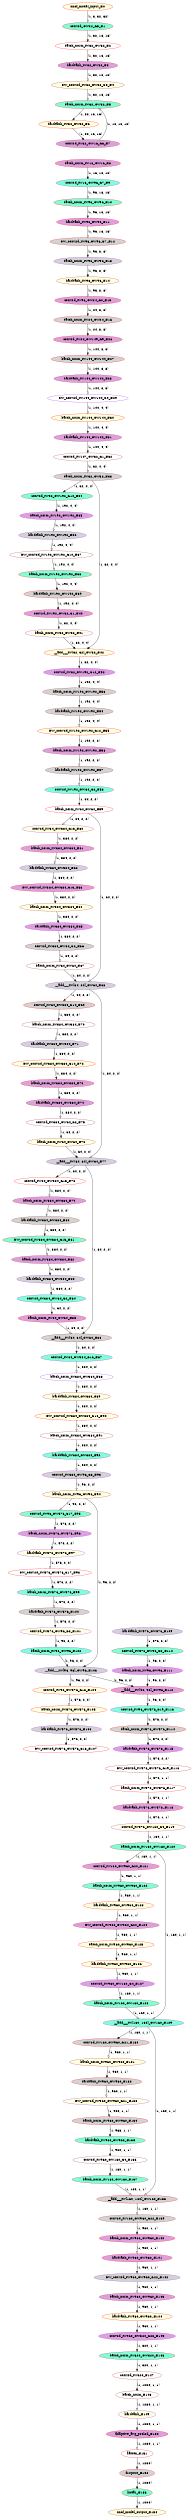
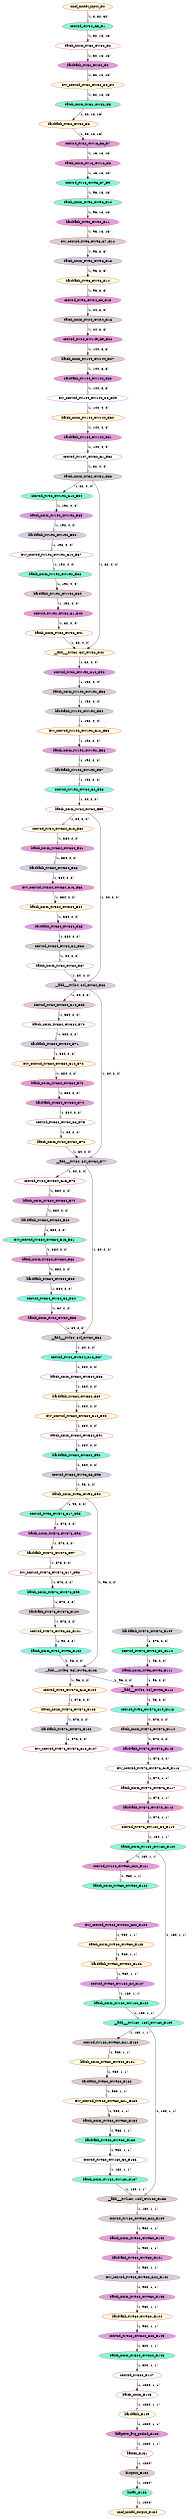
  strict digraph {
    node [color=red fillcolor=plum style=filled type=conv2d]
    edge [arrowhead=onormal style=solid]
    n1 [fillcolor=lightyellow label="nncf_model_input_#0" type=nncf_model_input]
    n2 [fillcolor=aquamarine label="conv2d_OW32_G5_#1"]
    n3 [fillcolor=white label="batch_norm_IW32_OW32_#2" type=batch_norm]
    n4 [color=brown label="hardtanh_IW32_OW32_#3" type=hardtanh]
    n5 [color=brown fillcolor=lightyellow label="DW_conv2d_IW32_OW32_G5_#4"]
    n6 [fillcolor=aquamarine label="batch_norm_IW32_OW32_#5" type=batch_norm]
    n7 [fillcolor=lightyellow label="hardtanh_IW32_OW32_#6" type=hardtanh]
    n8 [color=brown label="conv2d_IW32_OW16_G6_#7"]
    n9 [label="batch_norm_IW16_OW16_#8" type=batch_norm]
    n10 [color=purple fillcolor=aquamarine label="conv2d_IW16_OW96_G7_#9"]
    n11 [fillcolor=aquamarine label="batch_norm_IW96_OW96_#10" type=batch_norm]
    n12 [label="hardtanh_IW96_OW96_#11" type=hardtanh]
    n13 [fillcolor=lightgrey label="DW_conv2d_IW96_OW96_G7_#12"]
    n14 [color=purple fillcolor=lightgrey label="batch_norm_IW96_OW96_#13" type=batch_norm]
    n15 [color=brown fillcolor=lightyellow label="hardtanh_IW96_OW96_#14" type=hardtanh]
    n16 [label="conv2d_IW96_OW24_G0_#15"]
    n17 [fillcolor=lightgrey label="batch_norm_IW24_OW24_#16" type=batch_norm]
    n18 [label="conv2d_IW24_OW149_G9_#26"]
    n19 [fillcolor=lightgrey label="batch_norm_IW144_OW144_#27" type=batch_norm]
    n20 [color=brown label="hardtanh_IW144_OW144_#28" type=hardtanh]
    n21 [color=purple fillcolor=white label="DW_conv2d_IW144_OW144_G9_#29"]
    n22 [fillcolor=lightyellow label="batch_norm_IW144_OW144_#30" type=batch_norm]
    n23 [color=brown label="hardtanh_IW144_OW144_#31" type=hardtanh]
    n24 [color=brown fillcolor=white label="conv2d_IW147_OW32_G1_#32"]
    n25 [color=brown fillcolor=lightgrey label="batch_norm_IW32_OW32_#33" type=batch_norm]
    n26 [color=brown fillcolor=aquamarine label="conv2d_IW32_OW192_G10_#34"]
    n27 [fillcolor=lightyellow label="__add___IW[32, 32]_OW32_#42" type=__add__]
    n28 [color=purple label="batch_norm_IW192_OW192_#35" type=batch_norm]
    n29 [color=purple label="conv2d_IW32_OW192_G12_#52"]
    n30 [color=purple fillcolor=lightgrey label="hardtanh_IW192_OW192_#36" type=hardtanh]
    n31 [color=brown fillcolor=white label="DW_conv2d_IW192_OW192_G10_#37"]
    n32 [fillcolor=aquamarine label="batch_norm_IW192_OW192_#38" type=batch_norm]
    n33 [fillcolor=lightgrey label="hardtanh_IW192_OW192_#39" type=hardtanh]
    n34 [label="conv2d_IW192_OW32_G1_#40"]
    n35 [color=purple fillcolor=lightyellow label="batch_norm_IW32_OW32_#41" type=batch_norm]
    n36 [color=brown fillcolor=lightgrey label="batch_norm_IW192_OW192_#53" type=batch_norm]
    n37 [color=brown fillcolor=lightgrey label="hardtanh_IW192_OW192_#54" type=hardtanh]
    n38 [fillcolor=lightyellow label="DW_conv2d_IW192_OW192_G12_#55"]
    n39 [color=brown label="batch_norm_IW192_OW192_#56" type=batch_norm]
    n40 [color=brown fillcolor=lightgrey label="hardtanh_IW192_OW192_#57" type=hardtanh]
    n41 [color=purple fillcolor=aquamarine label="conv2d_IW192_OW64_G2_#58"]
    n42 [fillcolor=white label="batch_norm_IW64_OW64_#59" type=batch_norm]
    n43 [color=purple fillcolor=lightyellow label="conv2d_IW64_OW384_G13_#60"]
    n44 [color=purple fillcolor=lightgrey label="__add___IW[64, 64]_OW64_#68" type=__add__]
    n45 [label="batch_norm_IW384_OW384_#61" type=batch_norm]
    n46 [fillcolor=lightgrey label="conv2d_IW64_OW384_G14_#69"]
    n47 [color=purple fillcolor=lightgrey label="__add___IW[64, 64]_OW64_#77" type=__add__]
    n48 [color=purple fillcolor=lightgrey label="hardtanh_IW384_OW384_#62" type=hardtanh]
    n49 [label="DW_conv2d_IW384_OW384_G13_#63"]
    n50 [color=brown fillcolor=lightyellow label="batch_norm_IW384_OW384_#64" type=batch_norm]
    n51 [color=purple label="hardtanh_IW384_OW384_#65" type=hardtanh]
    n52 [color=brown fillcolor=lightgrey label="conv2d_IW384_OW64_G2_#66"]
    n53 [color=brown fillcolor=white label="batch_norm_IW64_OW64_#67" type=batch_norm]
    n54 [color=brown fillcolor=white label="batch_norm_IW384_OW384_#70" type=batch_norm]
    n55 [fillcolor=white label="conv2d_IW64_OW384_G15_#78"]
    n56 [color=brown fillcolor=lightgrey label="__add___IW[64, 64]_OW64_#86" type=__add__]
    n57 [color=purple fillcolor=lightgrey label="hardtanh_IW384_OW384_#71" type=hardtanh]
    n58 [fillcolor=lightyellow label="DW_conv2d_IW384_OW384_G14_#72"]
    n59 [label="batch_norm_IW384_OW384_#73" type=batch_norm]
    n60 [color=brown label="hardtanh_IW384_OW384_#74" type=hardtanh]
    n61 [color=brown fillcolor=white label="conv2d_IW384_OW64_G2_#75"]
    n62 [color=brown fillcolor=lightyellow label="batch_norm_IW64_OW64_#76" type=batch_norm]
    n63 [color=brown label="batch_norm_IW384_OW384_#79" type=batch_norm]
    n64 [color=purple fillcolor=aquamarine label="conv2d_IW64_OW384_G16_#87"]
    n65 [color=brown fillcolor=lightgrey label="hardtanh_IW384_OW384_#80" type=hardtanh]
    n66 [fillcolor=aquamarine label="DW_conv2d_IW384_OW384_G15_#81"]
    n67 [color=brown label="batch_norm_IW384_OW384_#82" type=batch_norm]
    n68 [color=purple fillcolor=lightgrey label="hardtanh_IW384_OW384_#83" type=hardtanh]
    n69 [color=purple fillcolor=aquamarine label="conv2d_IW384_OW64_G2_#84"]
    n70 [label="batch_norm_IW64_OW64_#85" type=batch_norm]
    n71 [color=purple fillcolor=white label="batch_norm_IW384_OW384_#88" type=batch_norm]
    n72 [color=brown fillcolor=lightyellow label="hardtanh_IW384_OW384_#89" type=hardtanh]
    n73 [fillcolor=lightyellow label="DW_conv2d_IW384_OW384_G16_#90"]
    n74 [color=brown fillcolor=white label="batch_norm_IW384_OW384_#91" type=batch_norm]
    n75 [color=purple fillcolor=aquamarine label="hardtanh_IW384_OW384_#92" type=hardtanh]
    n76 [color=purple fillcolor=lightgrey label="conv2d_IW384_OW96_G3_#93"]
    n77 [color=brown fillcolor=lightyellow label="batch_norm_IW96_OW96_#94" type=batch_norm]
    n78 [fillcolor=aquamarine label="conv2d_IW96_OW576_G17_#95"]
    n79 [color=purple fillcolor=lightgrey label="__add___IW[96, 96]_OW96_#103" type=__add__]
    n80 [color=purple label="batch_norm_IW576_OW576_#96" type=batch_norm]
    n81 [fillcolor=lightyellow label="conv2d_IW96_OW576_G18_#104"]
    n82 [label="__add___IW[96, 96]_OW96_#112" type=__add__]
    n83 [color=purple fillcolor=lightyellow label="hardtanh_IW576_OW576_#97" type=hardtanh]
    n84 [fillcolor=white label="DW_conv2d_IW576_OW576_G17_#98"]
    n85 [color=purple fillcolor=aquamarine label="batch_norm_IW576_OW576_#99" type=batch_norm]
    n86 [color=brown fillcolor=lightgrey label="hardtanh_IW576_OW576_#100" type=hardtanh]
    n87 [color=purple fillcolor=lightyellow label="conv2d_IW576_OW96_G3_#101"]
    n88 [color=purple fillcolor=aquamarine label="batch_norm_IW96_OW96_#102" type=batch_norm]
    n89 [fillcolor=lightyellow label="batch_norm_IW576_OW576_#105" type=batch_norm]
    n90 [color=purple fillcolor=aquamarine label="conv2d_IW96_OW576_G19_#113"]
    n91 [color=purple fillcolor=lightgrey label="hardtanh_IW576_OW576_#106" type=hardtanh]
    n92 [fillcolor=white label="DW_conv2d_IW576_OW576_G18_#107"]
    n93 [color=purple fillcolor=lightgrey label="hardtanh_IW576_OW576_#109" type=hardtanh]
    n94 [color=brown fillcolor=aquamarine label="conv2d_IW576_OW96_G3_#110"]
    n95 [color=purple label="batch_norm_IW96_OW96_#111" type=batch_norm]
    n96 [fillcolor=lightgrey label="batch_norm_IW576_OW576_#114" type=batch_norm]
    n97 [color=purple label="hardtanh_IW576_OW576_#115" type=hardtanh]
    n98 [color=brown fillcolor=white label="DW_conv2d_IW576_OW576_G19_#116"]
    n99 [fillcolor=white label="batch_norm_IW576_OW576_#117" type=batch_norm]
    n100 [label="hardtanh_IW576_OW576_#118" type=hardtanh]
    n101 [color=purple fillcolor=lightyellow label="conv2d_IW576_OW160_G4_#119"]
    n102 [color=brown fillcolor=aquamarine label="batch_norm_IW160_OW160_#120" type=batch_norm]
    n103 [label="conv2d_IW160_OW960_G20_#121"]
    n104 [color=purple fillcolor=aquamarine label="__add___IW[160, 160]_OW160_#129" type=__add__]
    n105 [color=brown fillcolor=aquamarine label="batch_norm_IW960_OW960_#122" type=batch_norm]
    n106 [fillcolor=lightgrey label="conv2d_IW160_OW960_G21_#130"]
    n107 [fillcolor=lightgrey label="__add___IW[160, 160]_OW160_#138" type=__add__]
-   n108 [fillcolor=lightyellow label="hardtanh_IW960_OW960_#123" type=hardtanh]
    n109 [color=brown label="DW_conv2d_IW960_OW960_G20_#124"]
    n110 [fillcolor=lightyellow label="batch_norm_IW960_OW960_#125" type=batch_norm]
    n111 [fillcolor=lightyellow label="hardtanh_IW960_OW960_#126" type=hardtanh]
    n112 [color=purple label="conv2d_IW960_OW160_G4_#127"]
    n113 [color=brown fillcolor=aquamarine label="batch_norm_IW160_OW160_#128" type=batch_norm]
    n114 [color=brown fillcolor=lightyellow label="batch_norm_IW960_OW960_#131" type=batch_norm]
    n115 [color=brown fillcolor=lightgrey label="conv2d_IW160_OW960_G22_#139"]
    n116 [fillcolor=lightgrey label="hardtanh_IW960_OW960_#132" type=hardtanh]
    n117 [color=purple fillcolor=lightyellow label="DW_conv2d_IW960_OW960_G21_#133"]
    n118 [fillcolor=lightgrey label="batch_norm_IW960_OW960_#134" type=batch_norm]
    n119 [color=brown fillcolor=aquamarine label="hardtanh_IW960_OW960_#135" type=hardtanh]
    n120 [color=brown fillcolor=white label="conv2d_IW960_OW160_G4_#136"]
    n121 [color=brown fillcolor=aquamarine label="batch_norm_IW160_OW160_#137" type=batch_norm]
    n122 [label="batch_norm_IW960_OW960_#140" type=batch_norm]
    n123 [label="hardtanh_IW960_OW960_#141" type=hardtanh]
    n124 [color=purple fillcolor=lightgrey label="DW_conv2d_IW960_OW960_G22_#142"]
    n125 [color=brown label="batch_norm_IW960_OW960_#143" type=batch_norm]
    n126 [fillcolor=lightyellow label="hardtanh_IW960_OW960_#144" type=hardtanh]
    n127 [color=purple label="conv2d_IW960_OW320_G23_#145"]
    n128 [color=brown fillcolor=aquamarine label="batch_norm_IW320_OW320_#146" type=batch_norm]
    n129 [color=brown fillcolor=white label="conv2d_IW320_#147"]
    n130 [color=brown fillcolor=white label="batch_norm_#148" type=batch_norm]
    n131 [color=purple fillcolor=lightyellow label="hardtanh_#149" type=hardtanh]
    n132 [label="adaptive_avg_pool2d_#150" type=adaptive_avg_pool2d]
    n133 [fillcolor=white label="flatten_#151" type=flatten]
    n134 [fillcolor=lightgrey label="dropout_#152" type=dropout]
    n135 [fillcolor=aquamarine label="linear_#153" type=linear]
    n136 [color=brown fillcolor=lightyellow label="nncf_model_output_#154" type=nncf_model_output]
    n1 -> n2 [label="(1, 3, 32, 32)"]
    n2 -> n3 [arrowhead=normal label="(1, 32, 16, 16)"]
    n3 -> n4 [arrowhead=normal label="(1, 32, 16, 16)"]
    n4 -> n5 [label="(1, 32, 16, 16)"]
    n5 -> n6 [label="(1, 32, 16, 16)"]
    n6 -> n7 [arrowhead=normal label="(1, 32, 16, 16)"]
    n7 -> n8 [arrowhead=diamond label="(1, 32, 16, 16)"]
-   n8 -> n6 [label="(1, 16, 16, 16)"]
+   n8 -> n9 [label="(1, 16, 16, 16)"]
    n9 -> n10 [arrowhead=diamond label="(1, 16, 16, 16)"]
    n10 -> n11 [label="(1, 96, 16, 16)"]
    n11 -> n12 [arrowhead=normal label="(1, 96, 16, 16)"]
    n12 -> n13 [label="(1, 96, 16, 16)"]
    n13 -> n14 [arrowhead=normal label="(1, 96, 8, 8)"]
    n14 -> n15 [arrowhead=diamond label="(1, 96, 8, 8)"]
    n15 -> n16 [label="(1, 96, 8, 8)"]
    n16 -> n17 [arrowhead=normal label="(1, 24, 8, 8)"]
    n17 -> n18 [arrowhead=diamond label="(1, 24, 8, 8)"]
    n18 -> n19 [arrowhead=normal label="(1, 144, 8, 8)"]
    n19 -> n20 [arrowhead=diamond label="(1, 144, 8, 8)"]
    n20 -> n21 [label="(1, 144, 8, 8)"]
    n21 -> n22 [label="(1, 144, 4, 4)"]
    n22 -> n23 [arrowhead=normal label="(1, 144, 4, 4)"]
    n23 -> n24 [arrowhead=normal label="(1, 144, 4, 4)"]
    n24 -> n25 [label="(1, 32, 4, 4)"]
    n25 -> n26 [arrowhead=normal label="(1, 32, 4, 4)"]
    n25 -> n27 [arrowhead=diamond label="(1, 32, 4, 4)"]
    n26 -> n28 [arrowhead=diamond label="(1, 192, 4, 4)"]
    n27 -> n29 [arrowhead=normal label="(1, 32, 4, 4)"]
    n28 -> n30 [label="(1, 192, 4, 4)"]
    n29 -> n36 [arrowhead=normal label="(1, 192, 4, 4)"]
    n30 -> n31 [label="(1, 192, 4, 4)"]
    n31 -> n32 [label="(1, 192, 4, 4)"]
    n32 -> n33 [arrowhead=diamond label="(1, 192, 4, 4)"]
    n33 -> n34 [arrowhead=diamond label="(1, 192, 4, 4)"]
    n34 -> n35 [arrowhead=normal label="(1, 32, 4, 4)"]
    n35 -> n27 [arrowhead=diamond label="(1, 32, 4, 4)"]
    n36 -> n37 [arrowhead=normal label="(1, 192, 4, 4)"]
    n37 -> n38 [label="(1, 192, 4, 4)"]
    n38 -> n39 [arrowhead=diamond label="(1, 192, 2, 2)"]
    n39 -> n40 [label="(1, 192, 2, 2)"]
    n40 -> n41 [label="(1, 192, 2, 2)"]
    n41 -> n42 [arrowhead=normal label="(1, 64, 2, 2)"]
    n42 -> n43 [label="(1, 64, 2, 2)"]
    n42 -> n44 [label="(1, 64, 2, 2)"]
    n43 -> n45 [label="(1, 384, 2, 2)"]
    n44 -> n46 [arrowhead=normal label="(1, 64, 2, 2)"]
    n44 -> n47 [label="(1, 64, 2, 2)"]
    n45 -> n48 [label="(1, 384, 2, 2)"]
    n46 -> n54 [arrowhead=normal label="(1, 384, 2, 2)"]
    n47 -> n55 [arrowhead=normal label="(1, 64, 2, 2)"]
    n47 -> n56 [arrowhead=normal label="(1, 64, 2, 2)"]
    n48 -> n49 [arrowhead=diamond label="(1, 384, 2, 2)"]
    n49 -> n50 [arrowhead=diamond label="(1, 384, 2, 2)"]
    n50 -> n51 [arrowhead=diamond label="(1, 384, 2, 2)"]
    n51 -> n52 [arrowhead=normal label="(1, 384, 2, 2)"]
    n52 -> n53 [label="(1, 64, 2, 2)"]
    n53 -> n44 [arrowhead=normal label="(1, 64, 2, 2)"]
    n54 -> n57 [label="(1, 384, 2, 2)"]
    n55 -> n63 [label="(1, 384, 2, 2)"]
    n56 -> n64 [arrowhead=normal label="(1, 64, 2, 2)"]
    n57 -> n58 [arrowhead=diamond label="(1, 384, 2, 2)"]
    n58 -> n59 [arrowhead=normal label="(1, 384, 2, 2)"]
    n59 -> n60 [arrowhead=diamond label="(1, 384, 2, 2)"]
    n60 -> n61 [label="(1, 384, 2, 2)"]
    n61 -> n62 [arrowhead=normal label="(1, 64, 2, 2)"]
    n62 -> n47 [arrowhead=diamond label="(1, 64, 2, 2)"]
    n63 -> n65 [label="(1, 384, 2, 2)"]
    n64 -> n71 [label="(1, 384, 2, 2)"]
    n65 -> n66 [arrowhead=normal label="(1, 384, 2, 2)"]
    n66 -> n67 [label="(1, 384, 2, 2)"]
    n67 -> n68 [arrowhead=diamond label="(1, 384, 2, 2)"]
    n68 -> n69 [arrowhead=normal label="(1, 384, 2, 2)"]
    n69 -> n70 [arrowhead=normal label="(1, 64, 2, 2)"]
    n70 -> n56 [label="(1, 64, 2, 2)"]
    n71 -> n72 [arrowhead=normal label="(1, 384, 2, 2)"]
    n72 -> n73 [arrowhead=diamond label="(1, 384, 2, 2)"]
    n73 -> n74 [label="(1, 384, 2, 2)"]
    n74 -> n75 [arrowhead=diamond label="(1, 384, 2, 2)"]
    n75 -> n76 [label="(1, 384, 2, 2)"]
    n76 -> n77 [label="(1, 96, 2, 2)"]
    n77 -> n78 [label="(1, 96, 2, 2)"]
    n77 -> n79 [arrowhead=normal label="(1, 96, 2, 2)"]
    n78 -> n80 [arrowhead=normal label="(1, 576, 2, 2)"]
    n79 -> n81 [arrowhead=normal label="(1, 96, 2, 2)"]
    n79 -> n82 [arrowhead=diamond label="(1, 96, 2, 2)"]
    n80 -> n83 [arrowhead=normal label="(1, 576, 2, 2)"]
    n81 -> n89 [label="(1, 576, 2, 2)"]
    n82 -> n90 [arrowhead=normal label="(1, 96, 2, 2)"]
    n83 -> n84 [label="(1, 576, 2, 2)"]
    n84 -> n85 [arrowhead=diamond label="(1, 576, 2, 2)"]
    n85 -> n86 [label="(1, 576, 2, 2)"]
    n86 -> n87 [arrowhead=normal label="(1, 576, 2, 2)"]
    n87 -> n88 [arrowhead=normal label="(1, 96, 2, 2)"]
    n88 -> n79 [arrowhead=normal label="(1, 96, 2, 2)"]
    n89 -> n91 [arrowhead=normal label="(1, 576, 2, 2)"]
    n90 -> n96 [arrowhead=diamond label="(1, 576, 2, 2)"]
    n91 -> n92 [arrowhead=diamond label="(1, 576, 2, 2)"]
    n93 -> n94 [arrowhead=diamond label="(1, 576, 2, 2)"]
    n94 -> n95 [arrowhead=diamond label="(1, 96, 2, 2)"]
    n95 -> n82 [arrowhead=diamond label="(1, 96, 2, 2)"]
    n96 -> n97 [arrowhead=diamond label="(1, 576, 2, 2)"]
    n97 -> n98 [arrowhead=normal label="(1, 576, 2, 2)"]
    n98 -> n99 [arrowhead=normal label="(1, 576, 1, 1)"]
    n99 -> n100 [arrowhead=diamond label="(1, 576, 1, 1)"]
    n100 -> n101 [arrowhead=normal label="(1, 576, 1, 1)"]
    n101 -> n102 [arrowhead=normal label="(1, 160, 1, 1)"]
    n102 -> n103 [arrowhead=diamond label="(1, 160, 1, 1)"]
    n102 -> n104 [label="(1, 160, 1, 1)"]
    n103 -> n105 [label="(1, 960, 1, 1)"]
    n104 -> n106 [arrowhead=diamond label="(1, 160, 1, 1)"]
    n104 -> n107 [label="(1, 160, 1, 1)"]
-   n105 -> n108 [arrowhead=diamond label="(1, 960, 1, 1)"]
    n106 -> n114 [label="(1, 960, 1, 1)"]
    n107 -> n115 [label="(1, 160, 1, 1)"]
-   n108 -> n109 [label="(1, 960, 1, 1)"]
    n109 -> n110 [label="(1, 960, 1, 1)"]
    n110 -> n111 [arrowhead=normal label="(1, 960, 1, 1)"]
    n111 -> n112 [label="(1, 960, 1, 1)"]
    n112 -> n113 [arrowhead=normal label="(1, 160, 1, 1)"]
    n113 -> n104 [label="(1, 160, 1, 1)"]
    n114 -> n116 [arrowhead=diamond label="(1, 960, 1, 1)"]
    n115 -> n122 [arrowhead=diamond label="(1, 960, 1, 1)"]
    n116 -> n117 [label="(1, 960, 1, 1)"]
    n117 -> n118 [arrowhead=normal label="(1, 960, 1, 1)"]
    n118 -> n119 [arrowhead=diamond label="(1, 968, 1, 1)"]
    n119 -> n120 [arrowhead=diamond label="(1, 960, 1, 1)"]
    n120 -> n121 [arrowhead=diamond label="(1, 160, 1, 1)"]
    n121 -> n107 [label="(1, 160, 1, 1)"]
    n122 -> n123 [label="(1, 960, 1, 1)"]
    n123 -> n124 [arrowhead=normal label="(1, 960, 1, 1)"]
    n124 -> n125 [label="(1, 960, 1, 1)"]
    n125 -> n126 [arrowhead=diamond label="(1, 960, 1, 1)"]
    n126 -> n127 [arrowhead=diamond label="(1, 960, 1, 1)"]
    n127 -> n128 [arrowhead=normal label="(1, 320, 1, 1)"]
    n128 -> n129 [arrowhead=normal label="(1, 320, 1, 1)"]
    n129 -> n130 [arrowhead=diamond label="(1, 1280, 1, 1)"]
    n130 -> n131 [label="(1, 1280, 1, 1)"]
    n131 -> n132 [arrowhead=normal label="(1, 1280, 1, 1)"]
    n132 -> n133 [label="(1, 1280, 1, 1)"]
    n133 -> n134 [arrowhead=normal label="(1, 1280)"]
    n134 -> n135 [arrowhead=diamond label="(1, 1280)"]
    n135 -> n136 [arrowhead=normal label="(1, 1000)"]
  }
